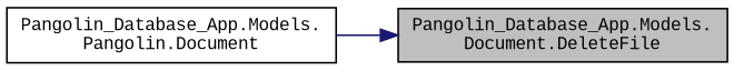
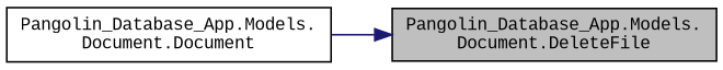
  digraph {
    rankdir=RL
    fontname="Liberation Mono"
    node [color=black fontname="Liberation Mono" fontsize=10 shape=record style=filled]
    n1 [fillcolor=grey75 fontcolor=black height=0.2 label="Pangolin_Database_App.Models.\lDocument.DeleteFile" width=0.4]
-   n2 [fillcolor=white height=0.2 label="Pangolin_Database_App.Models.\lPangolin.Document" width=0.4]
+   n2 [fillcolor=white height=0.2 label="Pangolin_Database_App.Models.\lDocument.Document" width=0.4]
    n1 -> n2 [color=midnightblue dir=back fontname="Liberation Mono" fontsize=10 labelfontname=Helvetica labelfontsize=10 style=solid]
  }
